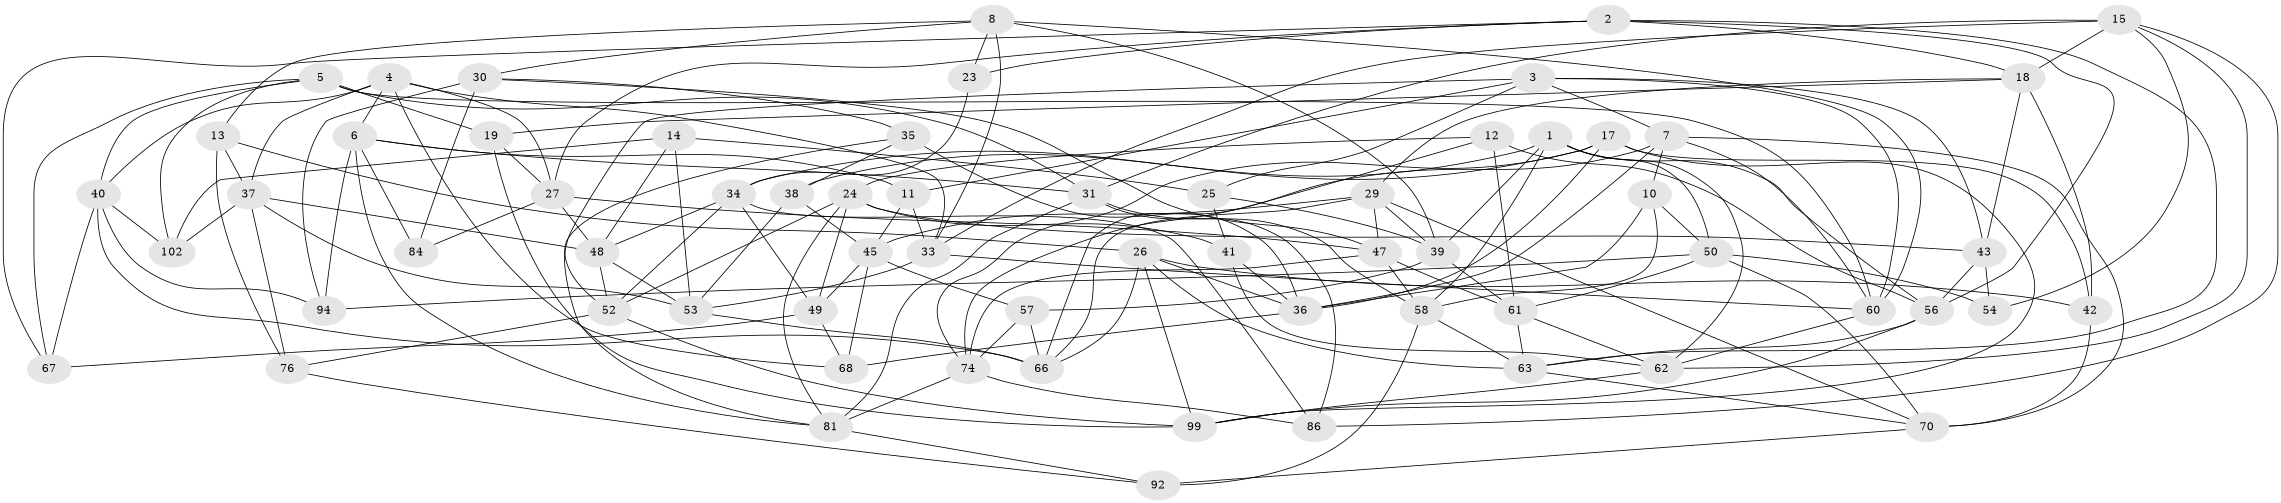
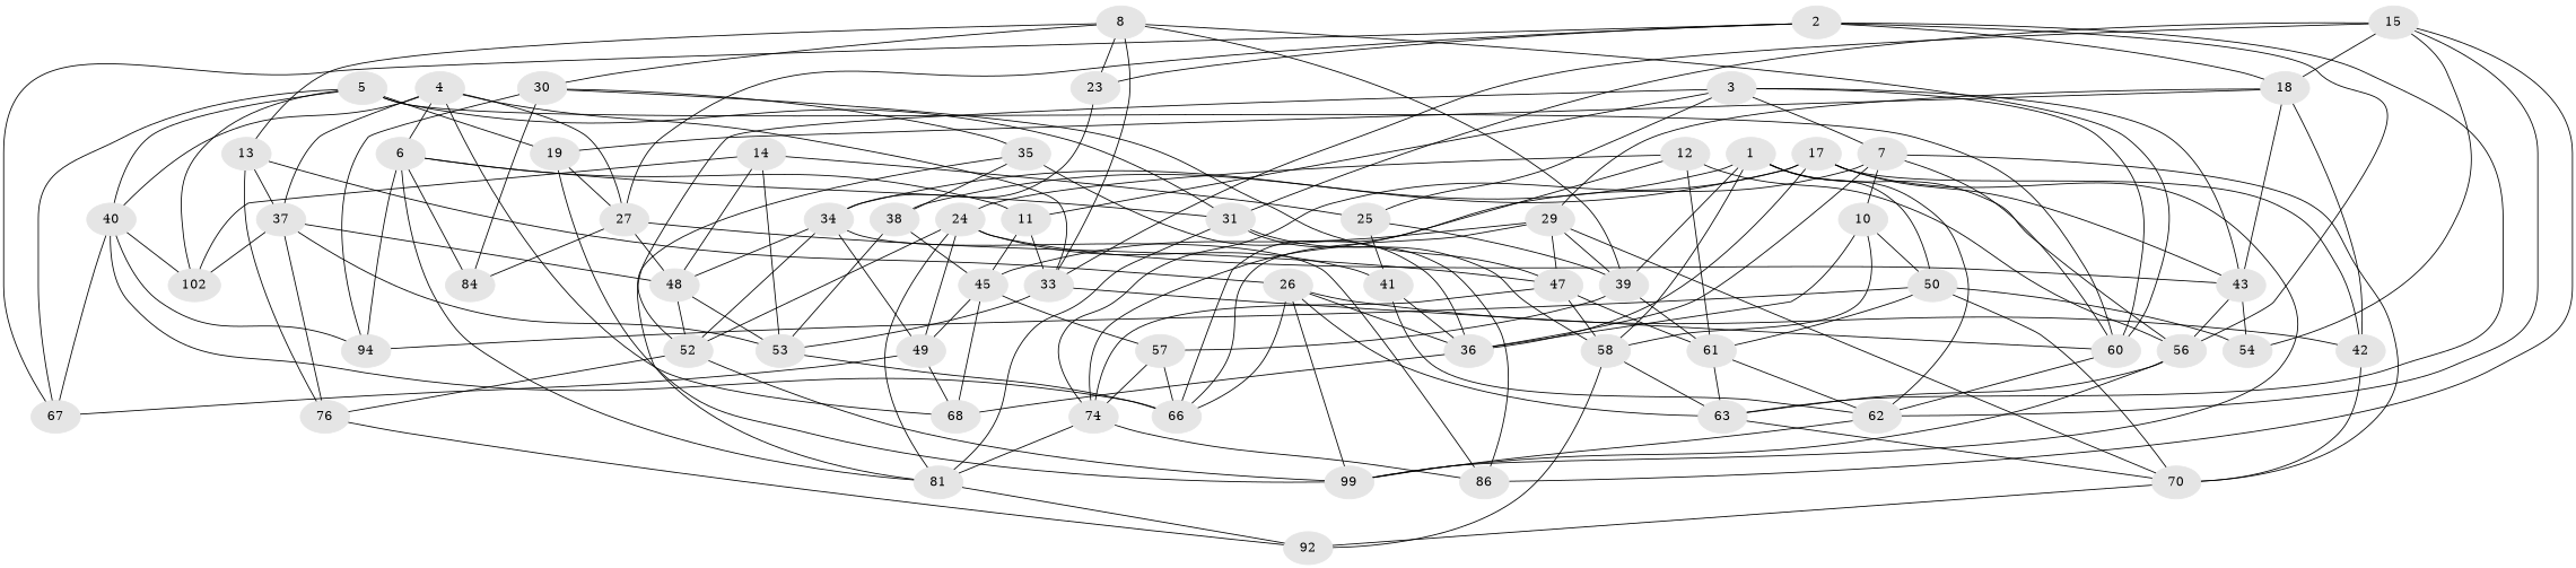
  graph {
    node [color=gray90 style=filled]
    1 [super="+69"]
    38
    39 [super="+82"]
    50 [super="+65"]
    56 [super="+93"]
    58 [super="+95"]
    62 [super="+103"]
    45 [super="+87"]
    53 [super="+90"]
    61 [super="+80"]
    57
    94
    70 [super="+98"]
    54
    63 [super="+78"]
    99 [super="+104"]
    92
    2 [super="+16"]
    18 [super="+55"]
    23
    27 [super="+32"]
    67
    43 [super="+96"]
    19
    42
    29 [super="+44"]
    34 [super="+89"]
    84
    48 [super="+75"]
    47 [super="+59"]
    3 [super="+85"]
    7 [super="+79"]
    11
    25
    52 [super="+97"]
    60 [super="+72"]
    10
    36 [super="+64"]
    74 [super="+83"]
    33 [super="+88"]
    41
    76
    4 [super="+9"]
    6 [super="+22"]
    37 [super="+77"]
    40 [super="+101"]
    68
    31 [super="+51"]
    81 [super="+91"]
    102
    66 [super="+71"]
    5 [super="+46"]
    86
    8 [super="+28"]
    13
    30 [super="+100"]
    26 [super="+106"]
    35
    49 [super="+73"]
    24 [super="+105"]
    12
    14
    15 [super="+21"]
    17 [super="+20"]
    1 -- 38
    1 -- 39
    1 -- 50
    1 -- 56
    1 -- 58
    1 -- 62
    38 -- 45
    38 -- 53
    39 -- 61
    39 -- 57
    50 -- 61
    50 -- 94
    50 -- 70
    50 -- 54
    56 -- 63
    56 -- 99
    58 -- 63
    58 -- 92
    62 -- 99
    45 -- 57
    45 -- 68
    45 -- 49
    53 -- 66
    61 -- 62
    61 -- 63
    57 -- 74
    57 -- 66
    70 -- 92
    63 -- 70
    2 -- 56
    2 -- 63
    2 -- 18
    2 -- 23
    2 -- 27
    2 -- 67
    18 -- 43
    18 -- 19
    18 -- 42
    18 -- 29
    23 -- 34
    27 -- 84
    27 -- 48
    27 -- 47
    43 -- 56
    43 -- 54
    19 -- 99
    19 -- 27
    42 -- 70
    29 -- 39
    29 -- 45
    29 -- 70
    29 -- 47
    29 -- 66
    34 -- 48
    34 -- 52
    34 -- 86
    34 -- 49
    48 -- 53
    48 -- 52
    47 -- 58
    47 -- 61
    47 -- 74
    3 -- 43
    3 -- 7
    3 -- 11
    3 -- 25
    3 -- 52
    3 -- 60
    7 -- 70
    7 -- 60
    7 -- 10
    7 -- 36
    7 -- 74
    11 -- 45
    11 -- 33
    25 -- 39
    25 -- 41
    52 -- 99
    52 -- 76
    60 -- 62
    10 -- 50
    10 -- 58
    10 -- 36
    36 -- 68
    74 -- 81
    74 -- 86
    33 -- 53
    33 -- 60
    41 -- 62
    41 -- 36
    76 -- 92
    4 -- 27
    4 -- 33
    4 -- 6
    4 -- 37
    4 -- 40
    4 -- 68
    6 -- 94
    6 -- 84
    6 -- 11
    6 -- 31
    6 -- 81
    37 -- 53
    37 -- 48
    37 -- 76
    37 -- 102
    40 -- 94
    40 -- 67
    40 -- 102
    40 -- 66
    31 -- 58
    31 -- 81
    31 -- 86
    81 -- 92
    5 -- 67
    5 -- 19
    5 -- 60
    5 -- 40
    5 -- 31
    5 -- 102
    8 -- 39
    8 -- 23
    8 -- 60
    8 -- 33
    8 -- 13
    8 -- 30
    13 -- 76
    13 -- 37
    13 -- 26
    30 -- 94
    30 -- 84 [weight=2]
    30 -- 47
    30 -- 35
    26 -- 63
    26 -- 99
    26 -- 42
    26 -- 36
    26 -- 66
    35 -- 38
    35 -- 36
    35 -- 81
    49 -- 67
    49 -- 68
    24 -- 43
    24 -- 52
    24 -- 41
    24 -- 81
    24 -- 49
    12 -- 56
    12 -- 61
    12 -- 66
    12 -- 24
    14 -- 53
    14 -- 48
    14 -- 25
    14 -- 102
    15 -- 62
    15 -- 54
    15 -- 18
    15 -- 33
    15 -- 31
    15 -- 86
    17 -- 99
+   17 -- 43
    17 -- 42
    17 -- 34
    17 -- 36
    17 -- 74
  }
